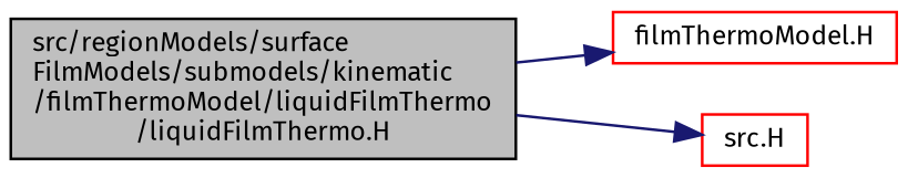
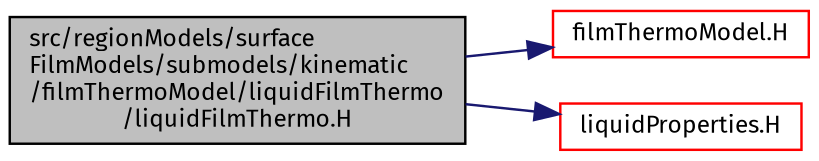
  digraph {
    rankdir=LR
    fontname="Fira Sans"
    node [color=red fontname="Fira Sans" fontsize=10 shape=record]
    edge [color=midnightblue fontname="Fira Sans" fontsize=10 labelfontname=Helvetica labelfontsize=10 style=solid]
    n1 [color=black fillcolor=grey75 fontcolor=black height=0.2 label="src/regionModels/surface\lFilmModels/submodels/kinematic\l/filmThermoModel/liquidFilmThermo\l/liquidFilmThermo.H" style=filled width=0.4]
    n2 [height=0.2 label="filmThermoModel.H" width=0.4]
-   n3 [height=0.2 label="src.H" width=0.4]
+   n3 [height=0.2 label="liquidProperties.H" width=0.4]
    n1 -> n2
    n1 -> n3
  }
